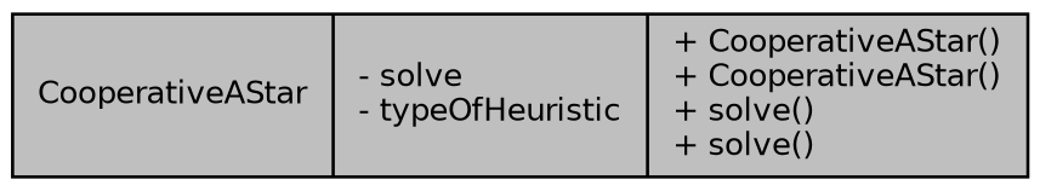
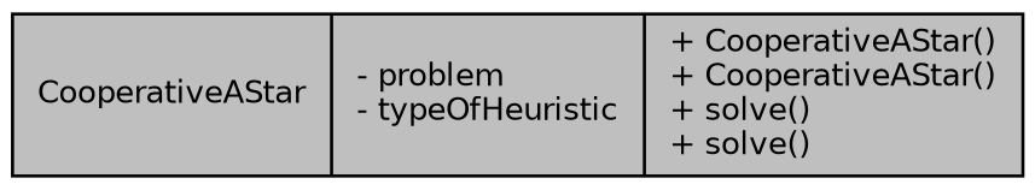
  digraph {
    rankdir=LR
-   n1 [color=black fillcolor=grey75 fontcolor=black fontname=Helvetica fontsize=10 height=0.2 label="{CooperativeAStar\n|- solve\l- typeOfHeuristic\l|+ CooperativeAStar()\l+ CooperativeAStar()\l+ solve()\l+ solve()\l}" shape=record style=filled width=0.4]
+   n1 [color=black fillcolor=grey75 fontcolor=black fontname=Helvetica fontsize=10 height=0.2 label="{CooperativeAStar\n|- problem\l- typeOfHeuristic\l|+ CooperativeAStar()\l+ CooperativeAStar()\l+ solve()\l+ solve()\l}" shape=record style=filled width=0.4]
  }
